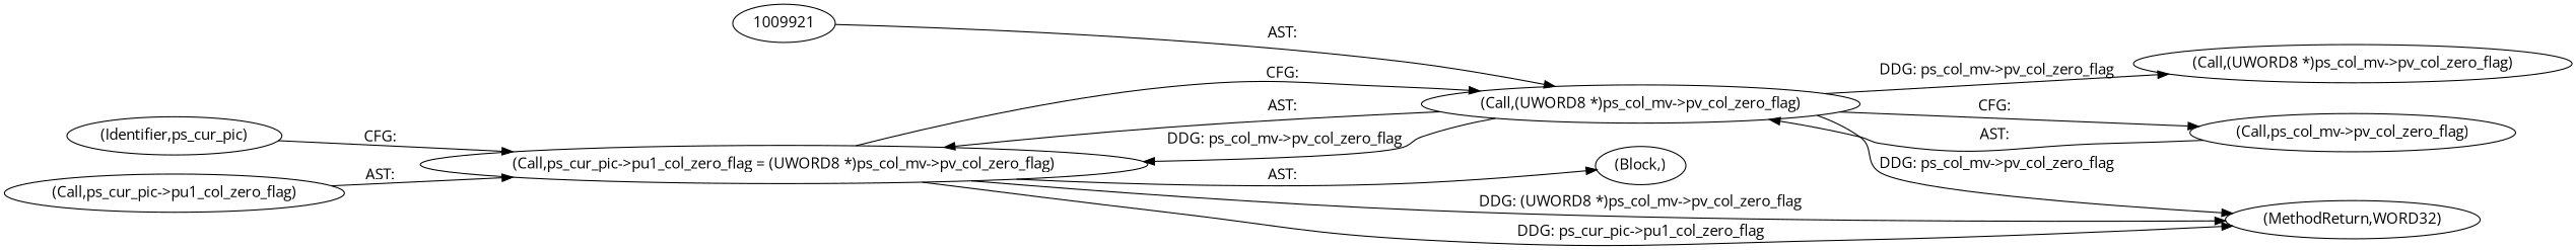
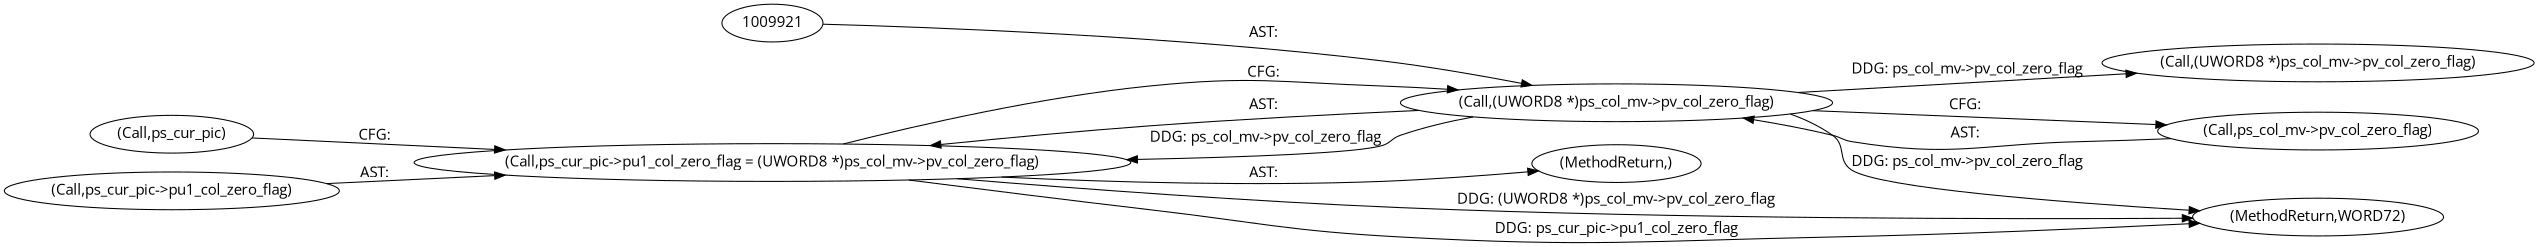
  digraph {
    fontname="Open Sans"
    rankdir=LR
    node [fontname="Open Sans"]
    edge [fontname="Open Sans"]
    n1 [label="(Call,ps_cur_pic->pu1_col_zero_flag = (UWORD8 *)ps_col_mv->pv_col_zero_flag)"]
    n2 [label="(Call,(UWORD8 *)ps_col_mv->pv_col_zero_flag)"]
-   n3 [label="(Block,)"]
-   n4 [label="(MethodReturn,WORD32)"]
+   n3 [label="(MethodReturn,)"]
+   n4 [label="(MethodReturn,WORD72)"]
    n5 [label="(Call,(UWORD8 *)ps_col_mv->pv_col_zero_flag)"]
    n6 [label="(Call,ps_col_mv->pv_col_zero_flag)"]
-   n7 [label="(Identifier,ps_cur_pic)"]
+   n7 [label="(Call,ps_cur_pic)"]
    n8 [label="(Call,ps_cur_pic->pu1_col_zero_flag)"]
    n9 [label=1009921]
    n1 -> n2 [label="CFG: "]
    n1 -> n3 [label="AST: "]
    n1 -> n4 [label="DDG: (UWORD8 *)ps_col_mv->pv_col_zero_flag"]
    n1 -> n4 [label="DDG: ps_cur_pic->pu1_col_zero_flag"]
    n2 -> n1 [label="AST: "]
    n2 -> n1 [label="DDG: ps_col_mv->pv_col_zero_flag"]
    n2 -> n4 [label="DDG: ps_col_mv->pv_col_zero_flag"]
    n2 -> n5 [label="DDG: ps_col_mv->pv_col_zero_flag"]
    n2 -> n6 [label="CFG: "]
    n6 -> n2 [label="AST: "]
    n7 -> n1 [label="CFG: "]
    n8 -> n1 [label="AST: "]
    n9 -> n2 [label="AST: "]
  }
